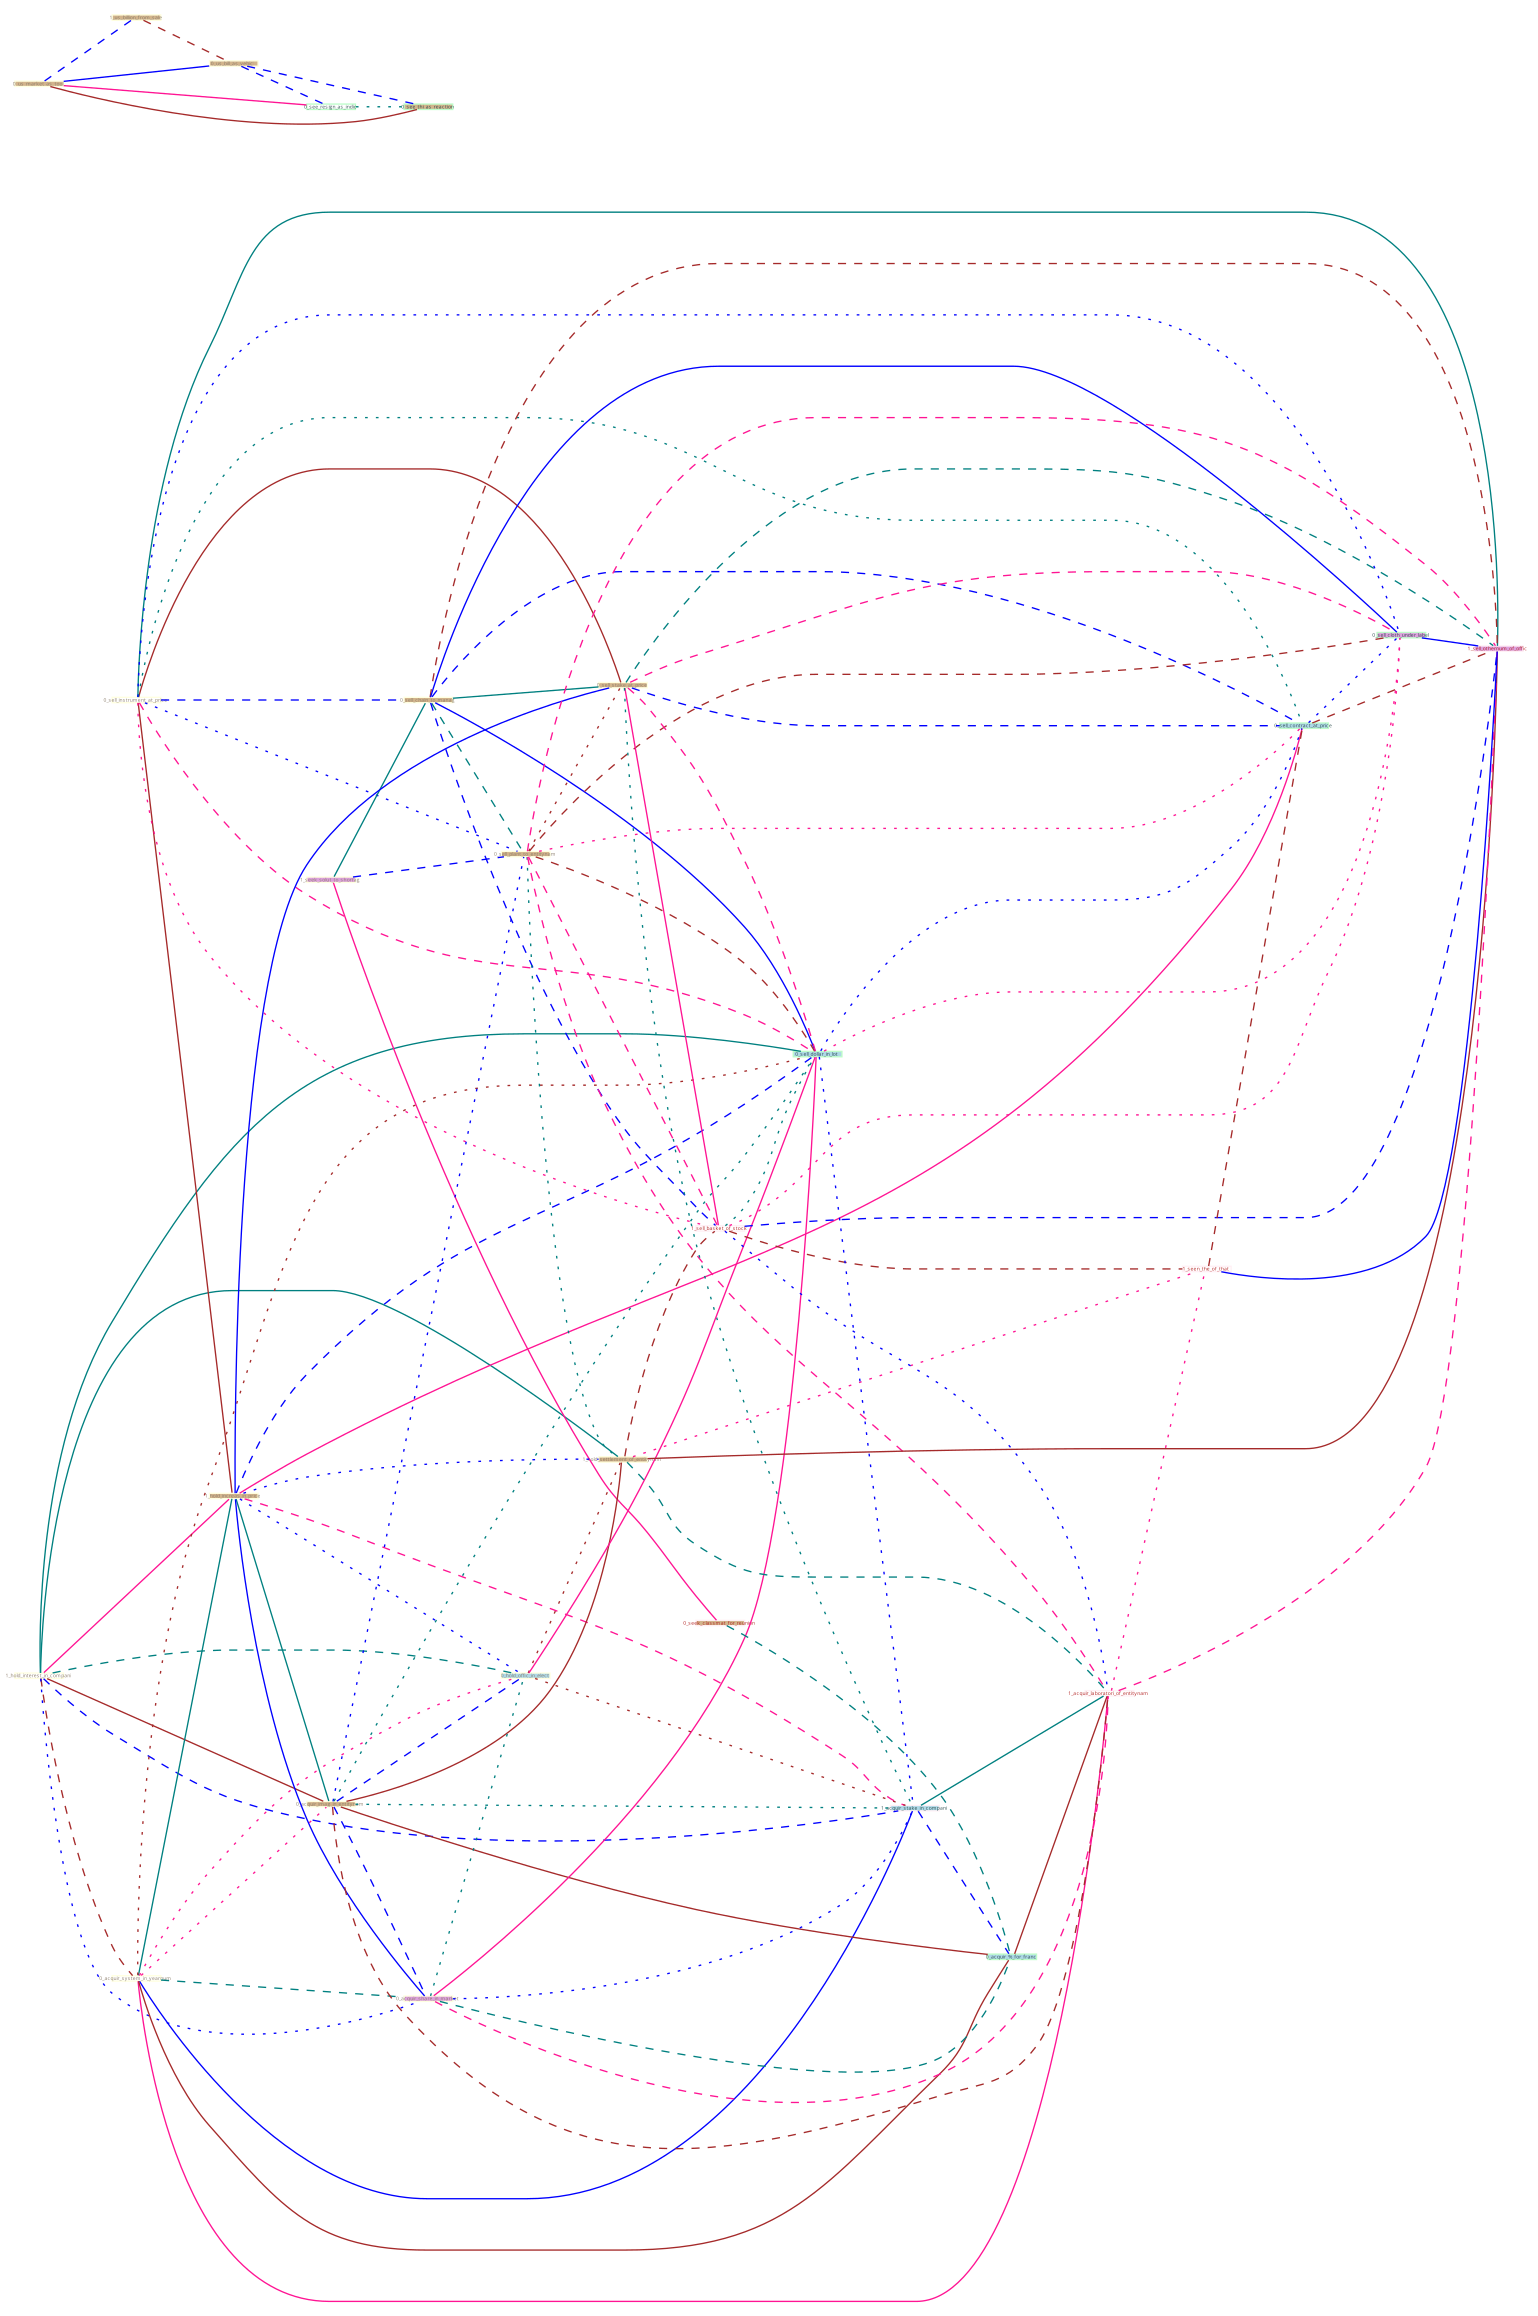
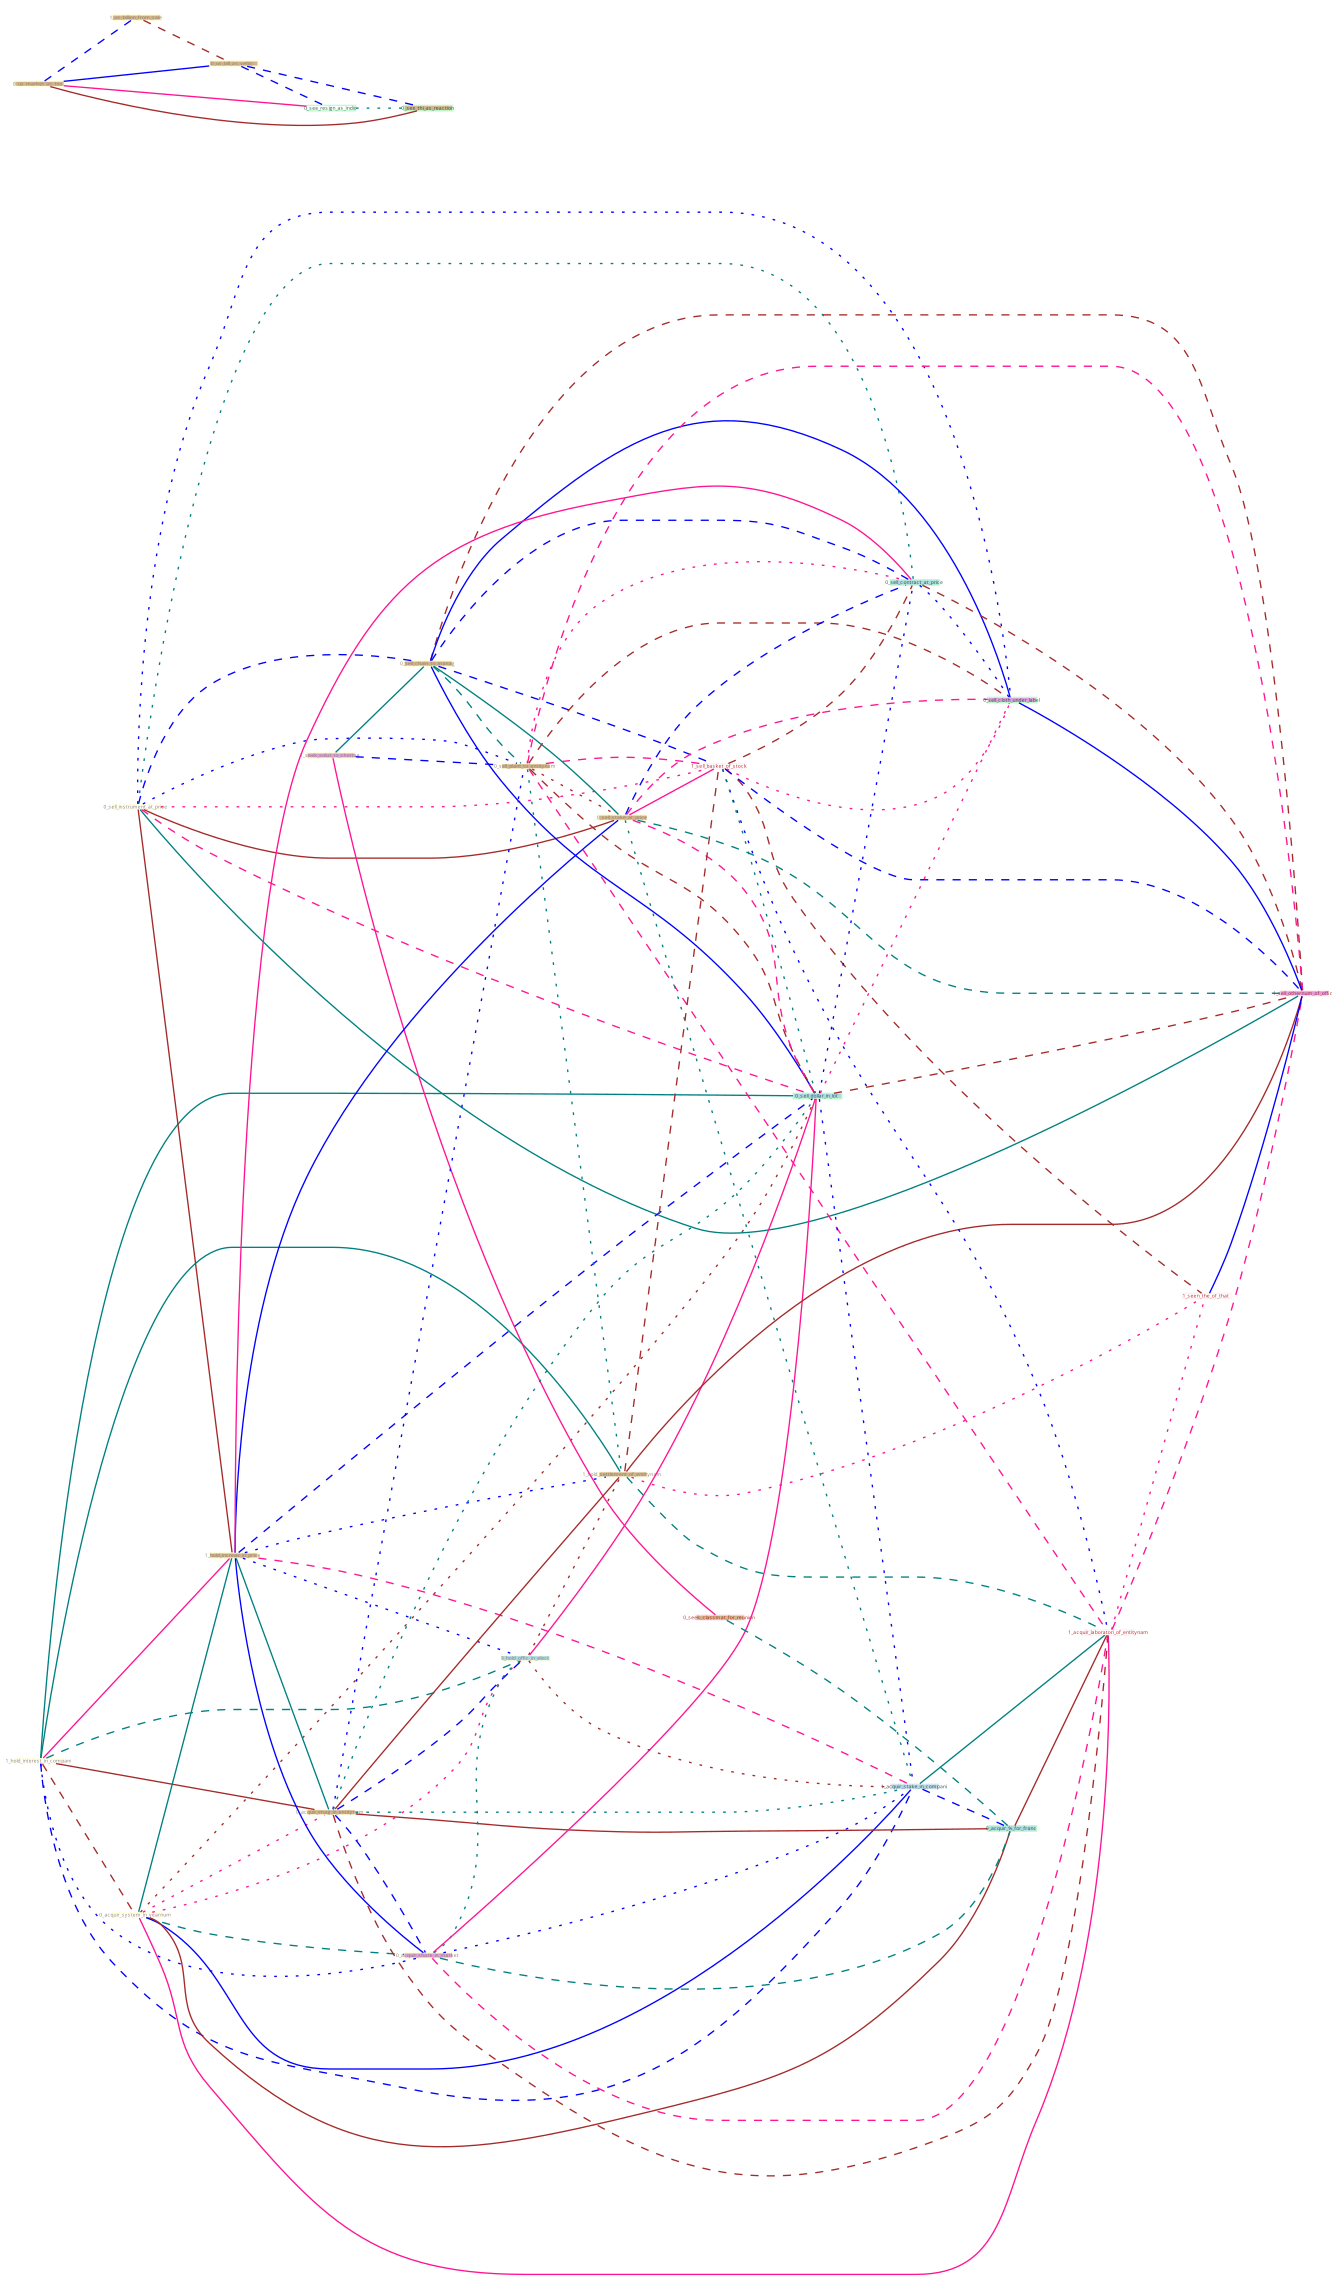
  graph {
    fontname="Open Sans"
    rankdir=LR
    node [color="#ffffe0" fillcolor=tan fixedsize=true fontcolor="#8b7d6b" fontname="Open Sans" fontsize=4 shape=polygon style=filled]
    edge [color=blue fontname="Open Sans" style=dashed w=1]
    "1_hold_interest_in_compani " [fillcolor=white height=.06 width=.5]
    "0_acquir_system_in_yearnum " [fillcolor=white height=.06 width=.5]
    "0_sell_instrument_at_price " [fillcolor=white height=.06 width=.5]
    "0_us_market_as_tool " [height=.06 width=.5]
    "1_seek_solut_to_shortag " [fillcolor=plum height=.06 width=.5]
    "1_us_billion_from_sale " [height=.06 width=.5]
    "0_sell_chain_to_manag " [height=.06 width=.5]
    "1_hold_increas_in_price " [height=.06 width=.5]
    "0_acquir_imag_in_entitynam " [height=.06 width=.5]
    "0_us_bill_as_vehicl " [height=.06 width=.5]
    "0_acquir_share_in_market " [fillcolor=plum height=.06 width=.5]
    "0_sell_plant_to_entitynam " [height=.06 width=.5]
    "0_sell_stake_at_price " [height=.06 width=.5]
    "0_hold_offic_in_elect " [fillcolor=lightblue height=.06 width=.5]
    "1_hold_settlement_of_entitynam " [height=.06 width=.5]
    "0_seek_classmat_for_reunion " [color="#fff0f5" fontcolor="#b22222" height=.06 width=.5]
    "1_sell_basket_of_stock " [color="#fff0f5" fillcolor=white fontcolor="#b22222" height=.06 width=.5]
    "1_acquir_stake_in_compani " [color="#fff0f5" fillcolor=lightblue fontcolor="#2f4f4f" height=.06 width=.5]
    "1_acquir_laboratori_of_entitynam " [color="#fff0f5" fillcolor=white fontcolor="#b22222" height=.06 width=.5]
    "1_seen_the_of_that " [color="#fff0f5" fillcolor=white fontcolor="#b22222" height=.06 width=.5]
    "1_sell_othernum_of_offic " [color="#fff0f5" fillcolor=plum fontcolor="#b22222" height=.06 width=.5]
    "0_sell_dollar_in_lot " [color="#BDFCC9" fillcolor=lightblue fontcolor="#2f4f4f" height=.06 width=.5]
    "0_acquir_%_for_franc " [color="#BDFCC9" fillcolor=lightblue fontcolor="#2f4f4f" height=.06 width=.5]
    "0_sell_contract_at_price " [color="#BDFCC9" fillcolor=lightblue fontcolor="#2f4f4f" height=.06 width=.5]
    "0_sell_cloth_under_label " [color="#BDFCC9" fillcolor=plum fontcolor="#2f4f4f" height=.06 width=.5]
    "0_see_resign_as_indic " [color="#BDFCC9" fillcolor=white fontcolor="#2f4f4f" height=.06 width=.5]
    "0_see_thi_as_reaction " [color="#BDFCC9" fontcolor="#2f4f4f" height=.06 width=.5]
    subgraph sub_1 {
      "1_hold_interest_in_compani "
      "0_acquir_system_in_yearnum "
      "0_sell_instrument_at_price "
      "0_us_market_as_tool "
      "1_seek_solut_to_shortag "
      "1_us_billion_from_sale "
      "0_sell_chain_to_manag "
      "1_hold_increas_in_price "
      "0_acquir_imag_in_entitynam "
      "0_us_bill_as_vehicl "
      "0_acquir_share_in_market "
      "0_sell_plant_to_entitynam "
      "0_sell_stake_at_price "
      "0_hold_offic_in_elect "
      "1_hold_settlement_of_entitynam "
    }
    subgraph sub_2 {
      "0_seek_classmat_for_reunion "
      "1_sell_basket_of_stock "
      "1_acquir_stake_in_compani "
      "1_acquir_laboratori_of_entitynam "
      "1_seen_the_of_that "
      "1_sell_othernum_of_offic "
    }
    "1_hold_interest_in_compani " -- "0_acquir_system_in_yearnum " [color=brown]
    "1_hold_interest_in_compani " -- "1_hold_increas_in_price " [color=deeppink style=solid w=2]
    "1_hold_interest_in_compani " -- "0_acquir_imag_in_entitynam " [color=brown style=solid]
    "1_hold_interest_in_compani " -- "0_acquir_share_in_market " [style=dotted]
    "1_hold_interest_in_compani " -- "0_hold_offic_in_elect " [color=teal w=2]
    "1_hold_interest_in_compani " -- "1_hold_settlement_of_entitynam " [color=teal style=solid]
    "1_hold_interest_in_compani " -- "1_acquir_stake_in_compani " [w=2]
    "1_hold_interest_in_compani " -- "0_sell_dollar_in_lot " [color=teal style=solid]
    "0_acquir_system_in_yearnum " -- "1_hold_increas_in_price " [color=teal style=solid]
    "0_acquir_system_in_yearnum " -- "0_acquir_imag_in_entitynam " [color=deeppink style=dotted w=2]
    "0_acquir_system_in_yearnum " -- "0_acquir_share_in_market " [color=teal w=2]
    "0_acquir_system_in_yearnum " -- "0_hold_offic_in_elect " [color=deeppink style=dotted]
    "0_acquir_system_in_yearnum " -- "1_acquir_stake_in_compani " [style=solid w=2]
    "0_acquir_system_in_yearnum " -- "1_acquir_laboratori_of_entitynam " [color=deeppink style=solid]
    "0_acquir_system_in_yearnum " -- "0_sell_dollar_in_lot " [color=brown style=dotted]
    "0_acquir_system_in_yearnum " -- "0_acquir_%_for_franc " [color=brown style=solid]
    "0_sell_instrument_at_price " -- "0_sell_chain_to_manag "
    "0_sell_instrument_at_price " -- "1_hold_increas_in_price " [color=brown style=solid]
    "0_sell_instrument_at_price " -- "0_sell_plant_to_entitynam " [style=dotted]
    "0_sell_instrument_at_price " -- "0_sell_stake_at_price " [color=brown style=solid w=3]
    "0_sell_instrument_at_price " -- "1_sell_basket_of_stock " [color=deeppink style=dotted]
    "0_sell_instrument_at_price " -- "1_sell_othernum_of_offic " [color=teal style=solid]
    "0_sell_instrument_at_price " -- "0_sell_dollar_in_lot " [color=deeppink]
    "0_sell_instrument_at_price " -- "0_sell_contract_at_price " [color=teal style=dotted w=3]
    "0_sell_instrument_at_price " -- "0_sell_cloth_under_label " [style=dotted]
    "0_us_market_as_tool " -- "1_us_billion_from_sale "
    "0_us_market_as_tool " -- "0_us_bill_as_vehicl " [style=solid w=2]
    "0_us_market_as_tool " -- "0_see_resign_as_indic " [color=deeppink style=solid]
    "0_us_market_as_tool " -- "0_see_thi_as_reaction " [color=brown style=solid]
    "1_seek_solut_to_shortag " -- "0_sell_chain_to_manag " [color=teal style=solid]
    "1_seek_solut_to_shortag " -- "0_sell_plant_to_entitynam "
    "1_seek_solut_to_shortag " -- "0_seek_classmat_for_reunion " [color=deeppink style=solid]
    "1_us_billion_from_sale " -- "0_us_bill_as_vehicl " [color=brown]
    "0_sell_chain_to_manag " -- "0_sell_plant_to_entitynam " [color=teal w=2]
    "0_sell_chain_to_manag " -- "0_sell_stake_at_price " [color=teal style=solid]
    "0_sell_chain_to_manag " -- "1_sell_basket_of_stock "
    "0_sell_chain_to_manag " -- "1_sell_othernum_of_offic " [color=brown]
    "0_sell_chain_to_manag " -- "0_sell_dollar_in_lot " [style=solid]
    "0_sell_chain_to_manag " -- "0_sell_contract_at_price "
    "0_sell_chain_to_manag " -- "0_sell_cloth_under_label " [style=solid]
    "1_hold_increas_in_price " -- "0_acquir_imag_in_entitynam " [color=teal style=solid]
    "1_hold_increas_in_price " -- "0_acquir_share_in_market " [style=solid]
    "1_hold_increas_in_price " -- "0_sell_stake_at_price " [style=solid]
    "1_hold_increas_in_price " -- "0_hold_offic_in_elect " [style=dotted w=2]
    "1_hold_increas_in_price " -- "1_hold_settlement_of_entitynam " [style=dotted]
    "1_hold_increas_in_price " -- "1_acquir_stake_in_compani " [color=deeppink]
    "1_hold_increas_in_price " -- "0_sell_dollar_in_lot "
    "1_hold_increas_in_price " -- "0_sell_contract_at_price " [color=deeppink style=solid]
    "0_acquir_imag_in_entitynam " -- "0_acquir_share_in_market " [w=2]
    "0_acquir_imag_in_entitynam " -- "0_sell_plant_to_entitynam " [style=dotted]
    "0_acquir_imag_in_entitynam " -- "0_hold_offic_in_elect "
    "0_acquir_imag_in_entitynam " -- "1_hold_settlement_of_entitynam " [color=brown style=solid]
    "0_acquir_imag_in_entitynam " -- "1_acquir_stake_in_compani " [color=teal style=dotted w=2]
    "0_acquir_imag_in_entitynam " -- "1_acquir_laboratori_of_entitynam " [color=brown w=2]
    "0_acquir_imag_in_entitynam " -- "0_sell_dollar_in_lot " [color=teal style=dotted]
    "0_acquir_imag_in_entitynam " -- "0_acquir_%_for_franc " [color=brown style=solid]
    "0_us_bill_as_vehicl " -- "0_see_resign_as_indic "
    "0_us_bill_as_vehicl " -- "0_see_thi_as_reaction "
    "0_acquir_share_in_market " -- "0_hold_offic_in_elect " [color=teal style=dotted]
    "0_acquir_share_in_market " -- "1_acquir_stake_in_compani " [style=dotted w=2]
    "0_acquir_share_in_market " -- "1_acquir_laboratori_of_entitynam " [color=deeppink]
    "0_acquir_share_in_market " -- "0_sell_dollar_in_lot " [color=deeppink style=solid]
    "0_acquir_share_in_market " -- "0_acquir_%_for_franc " [color=teal]
    "0_sell_plant_to_entitynam " -- "0_sell_stake_at_price " [color=brown style=dotted]
    "0_sell_plant_to_entitynam " -- "1_hold_settlement_of_entitynam " [color=teal style=dotted]
    "0_sell_plant_to_entitynam " -- "1_sell_basket_of_stock " [color=deeppink]
    "0_sell_plant_to_entitynam " -- "1_acquir_laboratori_of_entitynam " [color=deeppink]
    "0_sell_plant_to_entitynam " -- "1_sell_othernum_of_offic " [color=deeppink]
    "0_sell_plant_to_entitynam " -- "0_sell_dollar_in_lot " [color=brown]
    "0_sell_plant_to_entitynam " -- "0_sell_contract_at_price " [color=deeppink style=dotted]
    "0_sell_plant_to_entitynam " -- "0_sell_cloth_under_label " [color=brown]
    "0_sell_stake_at_price " -- "1_sell_basket_of_stock " [color=deeppink style=solid]
    "0_sell_stake_at_price " -- "1_acquir_stake_in_compani " [color=teal style=dotted]
    "0_sell_stake_at_price " -- "1_sell_othernum_of_offic " [color=teal]
    "0_sell_stake_at_price " -- "0_sell_dollar_in_lot " [color=deeppink]
    "0_sell_stake_at_price " -- "0_sell_contract_at_price " [w=3]
    "0_sell_stake_at_price " -- "0_sell_cloth_under_label " [color=deeppink]
    "0_hold_offic_in_elect " -- "1_hold_settlement_of_entitynam " [color=brown style=dotted]
    "0_hold_offic_in_elect " -- "1_acquir_stake_in_compani " [color=brown style=dotted]
    "0_hold_offic_in_elect " -- "0_sell_dollar_in_lot " [color=deeppink style=solid]
    "1_hold_settlement_of_entitynam " -- "1_sell_basket_of_stock " [color=brown]
    "1_hold_settlement_of_entitynam " -- "1_acquir_laboratori_of_entitynam " [color=teal w=2]
    "1_hold_settlement_of_entitynam " -- "1_seen_the_of_that " [color=deeppink style=dotted]
    "1_hold_settlement_of_entitynam " -- "1_sell_othernum_of_offic " [color=brown style=solid]
    "0_seek_classmat_for_reunion " -- "0_acquir_%_for_franc " [color=teal]
    "1_sell_basket_of_stock " -- "1_acquir_laboratori_of_entitynam " [style=dotted]
    "1_sell_basket_of_stock " -- "1_seen_the_of_that " [color=brown]
    "1_sell_basket_of_stock " -- "1_sell_othernum_of_offic " [w=2]
    "1_sell_basket_of_stock " -- "0_sell_dollar_in_lot " [color=teal style=dotted]
-   "1_seen_the_of_that " -- "0_sell_contract_at_price " [color=brown]
+   "1_sell_basket_of_stock " -- "0_sell_contract_at_price " [color=brown]
    "1_sell_basket_of_stock " -- "0_sell_cloth_under_label " [color=deeppink style=dotted]
    "1_acquir_stake_in_compani " -- "1_acquir_laboratori_of_entitynam " [color=teal style=solid]
    "1_acquir_stake_in_compani " -- "0_acquir_%_for_franc "
    "1_acquir_laboratori_of_entitynam " -- "1_seen_the_of_that " [color=deeppink style=dotted]
    "1_acquir_laboratori_of_entitynam " -- "1_sell_othernum_of_offic " [color=deeppink]
    "1_seen_the_of_that " -- "1_sell_othernum_of_offic " [style=solid]
    "0_sell_dollar_in_lot " -- "1_acquir_stake_in_compani " [style=dotted]
+   "0_sell_dollar_in_lot " -- "1_sell_othernum_of_offic " [color=brown]
    "0_sell_dollar_in_lot " -- "0_sell_contract_at_price " [style=dotted]
    "0_sell_dollar_in_lot " -- "0_sell_cloth_under_label " [color=deeppink style=dotted]
    "0_acquir_%_for_franc " -- "1_acquir_laboratori_of_entitynam " [color=brown style=solid]
    "0_sell_contract_at_price " -- "1_sell_othernum_of_offic " [color=brown]
    "0_sell_contract_at_price " -- "0_sell_cloth_under_label " [style=dotted]
    "0_sell_cloth_under_label " -- "1_sell_othernum_of_offic " [style=solid]
    "0_see_resign_as_indic " -- "0_see_thi_as_reaction " [color=teal style=dotted w=2]
  }
